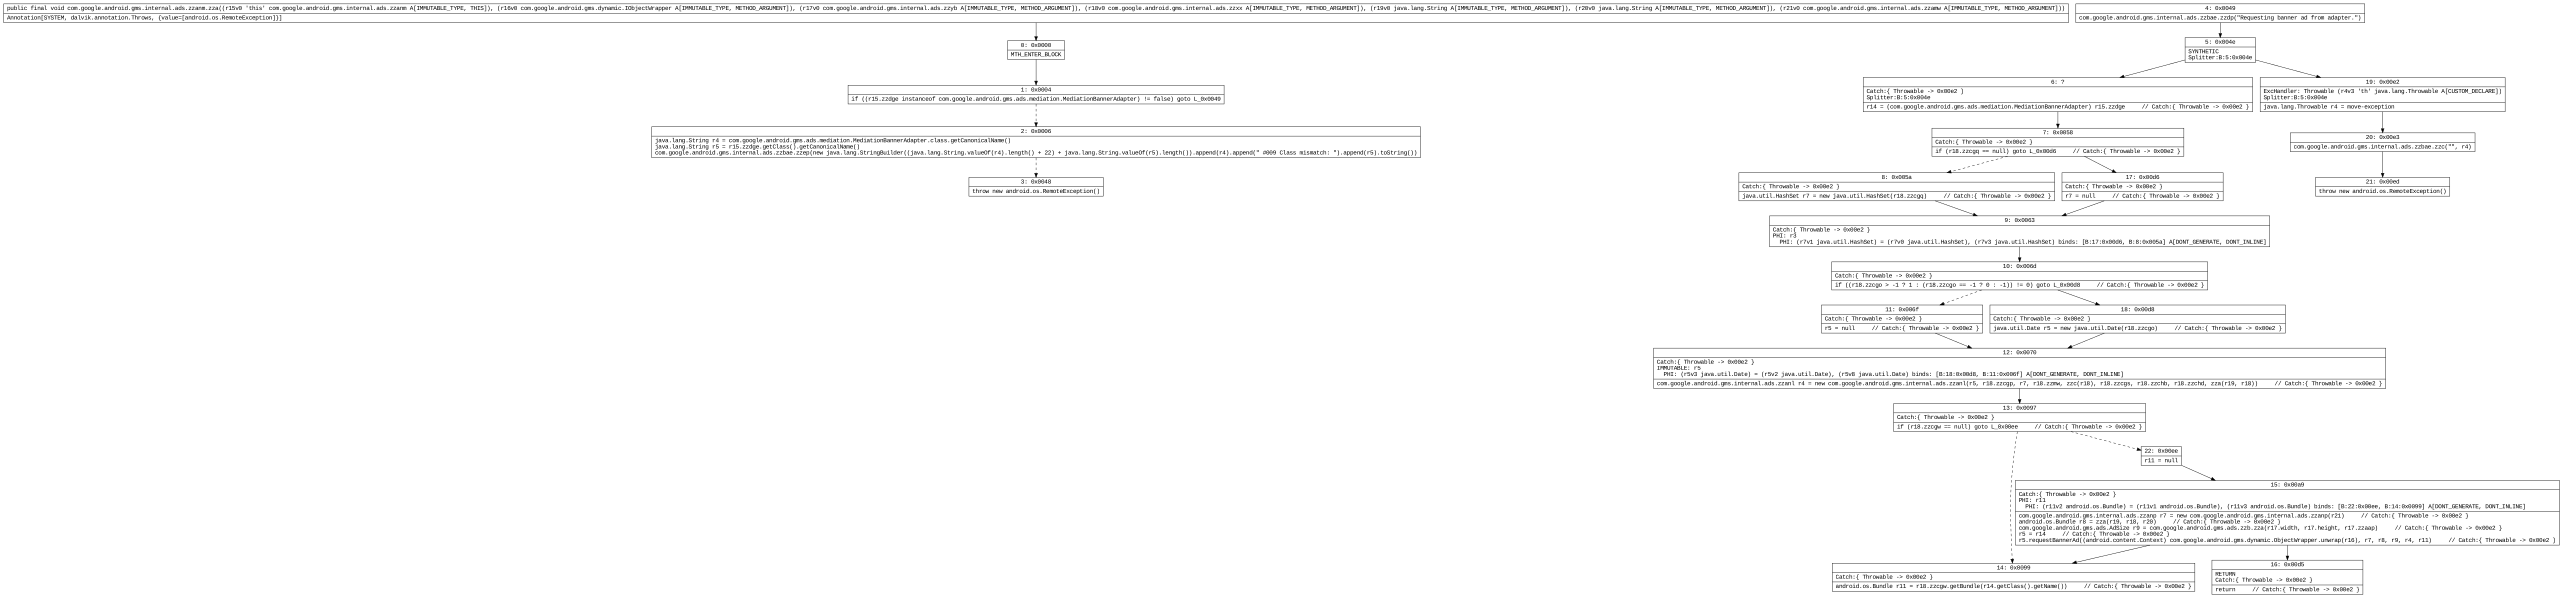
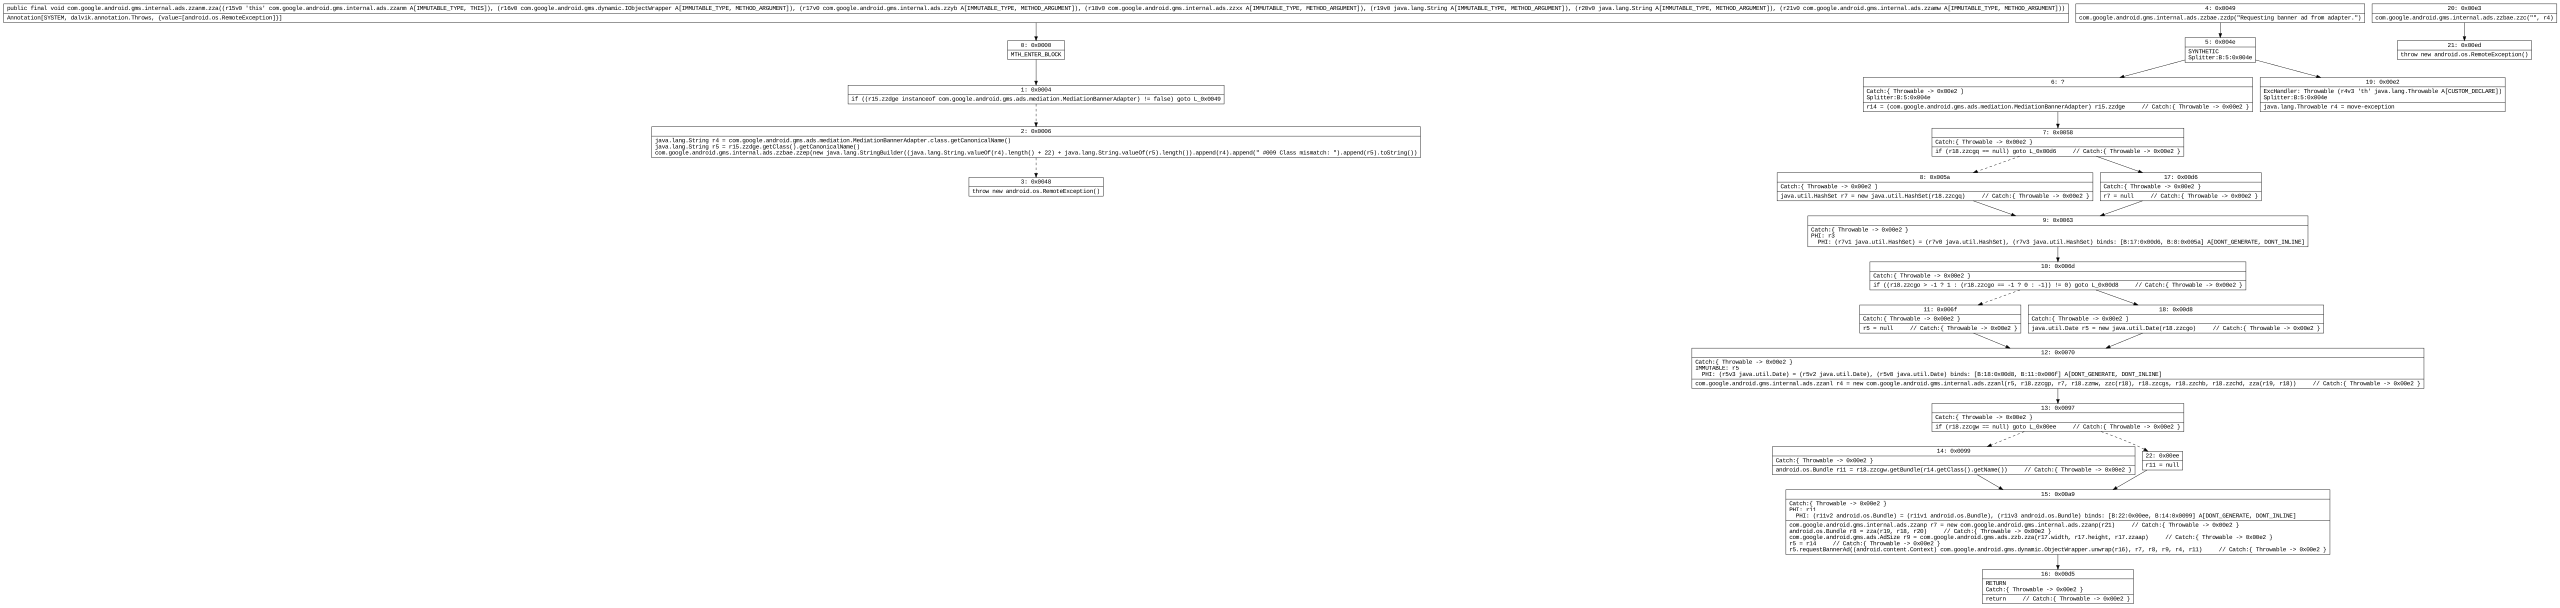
  digraph {
    fontname="Liberation Mono"
    node [fontname="Liberation Mono" shape=record]
    edge [fontname="Liberation Mono"]
    n1 [label="{0\:\ 0x0000|MTH_ENTER_BLOCK\l}"]
    n2 [label="{1\:\ 0x0004|if ((r15.zzdge instanceof com.google.android.gms.ads.mediation.MediationBannerAdapter) != false) goto L_0x0049\l}"]
    n3 [label="{2\:\ 0x0006|java.lang.String r4 = com.google.android.gms.ads.mediation.MediationBannerAdapter.class.getCanonicalName()\ljava.lang.String r5 = r15.zzdge.getClass().getCanonicalName()\lcom.google.android.gms.internal.ads.zzbae.zzep(new java.lang.StringBuilder((java.lang.String.valueOf(r4).length() + 22) + java.lang.String.valueOf(r5).length()).append(r4).append(\" #009 Class mismatch: \").append(r5).toString())\l}"]
    n4 [label="{3\:\ 0x0048|throw new android.os.RemoteException()\l}"]
    n5 [label="{4\:\ 0x0049|com.google.android.gms.internal.ads.zzbae.zzdp(\"Requesting banner ad from adapter.\")\l}"]
    n6 [label="{5\:\ 0x004e|SYNTHETIC\lSplitter:B:5:0x004e\l}"]
    n7 [label="{6\:\ ?|Catch:\{ Throwable \-\> 0x00e2 \}\lSplitter:B:5:0x004e\l|r14 = (com.google.android.gms.ads.mediation.MediationBannerAdapter) r15.zzdge     \/\/ Catch:\{ Throwable \-\> 0x00e2 \}\l}"]
    n8 [label="{19\:\ 0x00e2|ExcHandler: Throwable (r4v3 'th' java.lang.Throwable A[CUSTOM_DECLARE])\lSplitter:B:5:0x004e\l|java.lang.Throwable r4 = move\-exception\l}"]
    n9 [label="{7\:\ 0x0058|Catch:\{ Throwable \-\> 0x00e2 \}\l|if (r18.zzcgq == null) goto L_0x00d6     \/\/ Catch:\{ Throwable \-\> 0x00e2 \}\l}"]
    n10 [label="{20\:\ 0x00e3|com.google.android.gms.internal.ads.zzbae.zzc(\"\", r4)\l}"]
    n11 [label="{8\:\ 0x005a|Catch:\{ Throwable \-\> 0x00e2 \}\l|java.util.HashSet r7 = new java.util.HashSet(r18.zzcgq)     \/\/ Catch:\{ Throwable \-\> 0x00e2 \}\l}"]
    n12 [label="{17\:\ 0x00d6|Catch:\{ Throwable \-\> 0x00e2 \}\l|r7 = null     \/\/ Catch:\{ Throwable \-\> 0x00e2 \}\l}"]
    n13 [label="{9\:\ 0x0063|Catch:\{ Throwable \-\> 0x00e2 \}\lPHI: r3 \l  PHI: (r7v1 java.util.HashSet) = (r7v0 java.util.HashSet), (r7v3 java.util.HashSet) binds: [B:17:0x00d6, B:8:0x005a] A[DONT_GENERATE, DONT_INLINE]\l}"]
    n14 [label="{10\:\ 0x006d|Catch:\{ Throwable \-\> 0x00e2 \}\l|if ((r18.zzcgo \> \-1 ? 1 : (r18.zzcgo == \-1 ? 0 : \-1)) != 0) goto L_0x00d8     \/\/ Catch:\{ Throwable \-\> 0x00e2 \}\l}"]
    n15 [label="{11\:\ 0x006f|Catch:\{ Throwable \-\> 0x00e2 \}\l|r5 = null     \/\/ Catch:\{ Throwable \-\> 0x00e2 \}\l}"]
    n16 [label="{18\:\ 0x00d8|Catch:\{ Throwable \-\> 0x00e2 \}\l|java.util.Date r5 = new java.util.Date(r18.zzcgo)     \/\/ Catch:\{ Throwable \-\> 0x00e2 \}\l}"]
    n17 [label="{12\:\ 0x0070|Catch:\{ Throwable \-\> 0x00e2 \}\lIMMUTABLE: r5 \l  PHI: (r5v3 java.util.Date) = (r5v2 java.util.Date), (r5v8 java.util.Date) binds: [B:18:0x00d8, B:11:0x006f] A[DONT_GENERATE, DONT_INLINE]\l|com.google.android.gms.internal.ads.zzanl r4 = new com.google.android.gms.internal.ads.zzanl(r5, r18.zzcgp, r7, r18.zzmw, zzc(r18), r18.zzcgs, r18.zzchb, r18.zzchd, zza(r19, r18))     \/\/ Catch:\{ Throwable \-\> 0x00e2 \}\l}"]
    n18 [label="{13\:\ 0x0097|Catch:\{ Throwable \-\> 0x00e2 \}\l|if (r18.zzcgw == null) goto L_0x00ee     \/\/ Catch:\{ Throwable \-\> 0x00e2 \}\l}"]
    n19 [label="{14\:\ 0x0099|Catch:\{ Throwable \-\> 0x00e2 \}\l|android.os.Bundle r11 = r18.zzcgw.getBundle(r14.getClass().getName())     \/\/ Catch:\{ Throwable \-\> 0x00e2 \}\l}"]
    n20 [label="{22\:\ 0x00ee|r11 = null\l}"]
    n21 [label="{15\:\ 0x00a9|Catch:\{ Throwable \-\> 0x00e2 \}\lPHI: r11 \l  PHI: (r11v2 android.os.Bundle) = (r11v1 android.os.Bundle), (r11v3 android.os.Bundle) binds: [B:22:0x00ee, B:14:0x0099] A[DONT_GENERATE, DONT_INLINE]\l|com.google.android.gms.internal.ads.zzanp r7 = new com.google.android.gms.internal.ads.zzanp(r21)     \/\/ Catch:\{ Throwable \-\> 0x00e2 \}\landroid.os.Bundle r8 = zza(r19, r18, r20)     \/\/ Catch:\{ Throwable \-\> 0x00e2 \}\lcom.google.android.gms.ads.AdSize r9 = com.google.android.gms.ads.zzb.zza(r17.width, r17.height, r17.zzaap)     \/\/ Catch:\{ Throwable \-\> 0x00e2 \}\lr5 = r14     \/\/ Catch:\{ Throwable \-\> 0x00e2 \}\lr5.requestBannerAd((android.content.Context) com.google.android.gms.dynamic.ObjectWrapper.unwrap(r16), r7, r8, r9, r4, r11)     \/\/ Catch:\{ Throwable \-\> 0x00e2 \}\l}"]
    n22 [label="{16\:\ 0x00d5|RETURN\lCatch:\{ Throwable \-\> 0x00e2 \}\l|return     \/\/ Catch:\{ Throwable \-\> 0x00e2 \}\l}"]
    n23 [label="{21\:\ 0x00ed|throw new android.os.RemoteException()\l}"]
    n24 [label="{public final void com.google.android.gms.internal.ads.zzanm.zza((r15v0 'this' com.google.android.gms.internal.ads.zzanm A[IMMUTABLE_TYPE, THIS]), (r16v0 com.google.android.gms.dynamic.IObjectWrapper A[IMMUTABLE_TYPE, METHOD_ARGUMENT]), (r17v0 com.google.android.gms.internal.ads.zzyb A[IMMUTABLE_TYPE, METHOD_ARGUMENT]), (r18v0 com.google.android.gms.internal.ads.zzxx A[IMMUTABLE_TYPE, METHOD_ARGUMENT]), (r19v0 java.lang.String A[IMMUTABLE_TYPE, METHOD_ARGUMENT]), (r20v0 java.lang.String A[IMMUTABLE_TYPE, METHOD_ARGUMENT]), (r21v0 com.google.android.gms.internal.ads.zzamw A[IMMUTABLE_TYPE, METHOD_ARGUMENT]))  | Annotation[SYSTEM, dalvik.annotation.Throws, \{value=[android.os.RemoteException]\}]\l}"]
    n1 -> n2
    n2 -> n3 [style=dashed]
    n3 -> n4 [style=dashed]
    n5 -> n6
    n6 -> n7
    n6 -> n8
    n7 -> n9
-   n8 -> n10
    n9 -> n11 [style=dashed]
    n9 -> n12
    n10 -> n23
    n11 -> n13
    n12 -> n13
    n13 -> n14
    n14 -> n15 [style=dashed]
    n14 -> n16
    n15 -> n17
    n16 -> n17
    n17 -> n18
    n18 -> n19 [style=dashed]
    n18 -> n20 [style=dashed]
-   n21 -> n19
+   n19 -> n21
    n20 -> n21
    n21 -> n22
    n24 -> n1
  }
